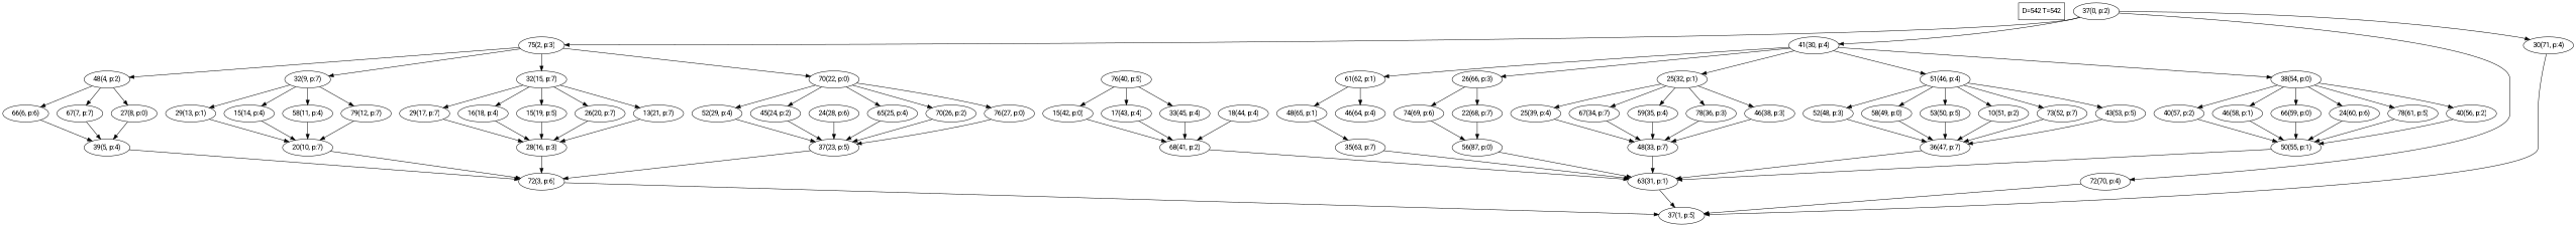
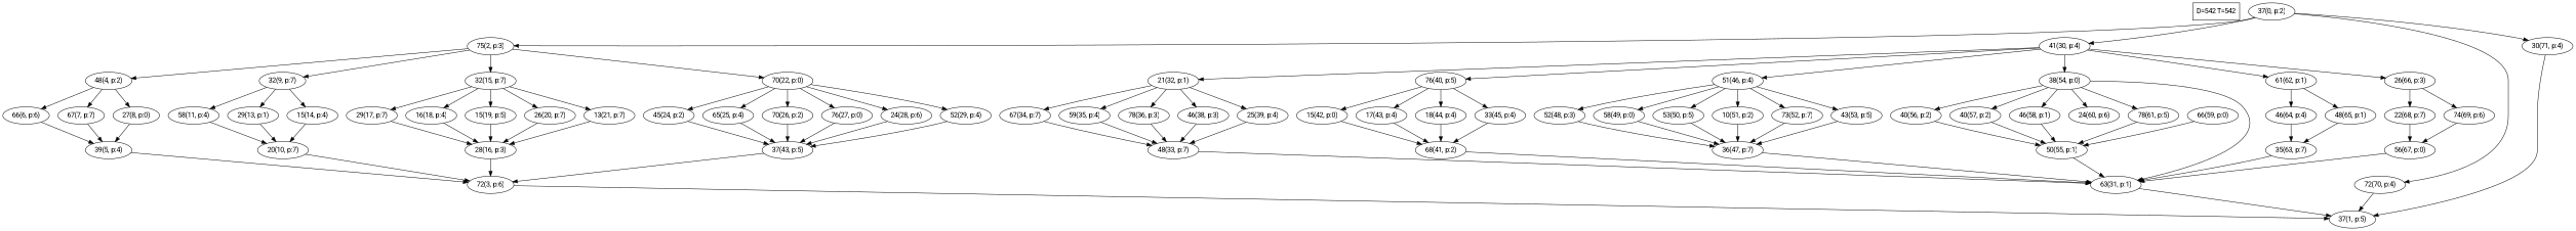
  digraph {
    fontname=Roboto
    node [fontname=Roboto]
    edge [fontname=Roboto]
    n1 [label="D=542 T=542" shape=box]
    n2 [label="37(0, p:2)"]
    n3 [label="75(2, p:3)"]
    n4 [label="41(30, p:4)"]
    n5 [label="72(70, p:4)"]
    n6 [label="30(71, p:4)"]
    n7 [label="48(4, p:2)"]
    n8 [label="32(9, p:7)"]
    n9 [label="32(15, p:7)"]
    n10 [label="70(22, p:0)"]
-   n11 [label="25(32, p:1)"]
+   n11 [label="21(32, p:1)"]
    n12 [label="76(40, p:5)"]
    n13 [label="51(46, p:4)"]
    n14 [label="38(54, p:0)"]
    n15 [label="61(62, p:1)"]
    n16 [label="26(66, p:3)"]
    n17 [label="37(1, p:5)"]
    n18 [label="66(6, p:6)"]
    n19 [label="67(7, p:7)"]
    n20 [label="27(8, p:0)"]
    n21 [label="58(11, p:4)"]
-   n22 [label="79(12, p:7)"]
    n23 [label="29(13, p:1)"]
    n24 [label="15(14, p:4)"]
    n25 [label="29(17, p:7)"]
    n26 [label="16(18, p:4)"]
    n27 [label="15(19, p:5)"]
    n28 [label="26(20, p:7)"]
    n29 [label="13(21, p:7)"]
    n30 [label="45(24, p:2)"]
    n31 [label="65(25, p:4)"]
    n32 [label="70(26, p:2)"]
    n33 [label="76(27, p:0)"]
    n34 [label="24(28, p:6)"]
    n35 [label="52(29, p:4)"]
    n36 [label="72(3, p:6)"]
    n37 [label="39(5, p:4)"]
    n38 [label="20(10, p:7)"]
    n39 [label="28(16, p:3)"]
-   n40 [label="37(23, p:5)"]
+   n40 [label="37(43, p:5)"]
    n41 [label="67(34, p:7)"]
    n42 [label="59(35, p:4)"]
    n43 [label="78(36, p:3)"]
    n44 [label="46(38, p:3)"]
    n45 [label="25(39, p:4)"]
    n46 [label="15(42, p:0)"]
    n47 [label="17(43, p:4)"]
    n48 [label="18(44, p:4)"]
    n49 [label="33(45, p:4)"]
    n50 [label="52(48, p:3)"]
    n51 [label="58(49, p:0)"]
    n52 [label="53(50, p:5)"]
    n53 [label="10(51, p:2)"]
    n54 [label="73(52, p:7)"]
    n55 [label="43(53, p:5)"]
    n56 [label="40(56, p:2)"]
    n57 [label="40(57, p:2)"]
    n58 [label="46(58, p:1)"]
    n59 [label="66(59, p:0)"]
    n60 [label="24(60, p:6)"]
    n61 [label="78(61, p:5)"]
    n62 [label="46(64, p:4)"]
    n63 [label="48(65, p:1)"]
    n64 [label="22(68, p:7)"]
    n65 [label="74(69, p:6)"]
    n66 [label="63(31, p:1)"]
    n67 [label="48(33, p:7)"]
    n68 [label="68(41, p:2)"]
    n69 [label="36(47, p:7)"]
    n70 [label="50(55, p:1)"]
    n71 [label="35(63, p:7)"]
-   n72 [label="56(87, p:0)"]
+   n72 [label="56(67, p:0)"]
    n2 -> n3
    n2 -> n4
    n2 -> n5
    n2 -> n6
    n3 -> n7
    n3 -> n8
    n3 -> n9
    n3 -> n10
    n4 -> n11
+   n4 -> n12
    n4 -> n13
    n4 -> n14
    n4 -> n15
    n4 -> n16
    n5 -> n17
    n6 -> n17
    n7 -> n18
    n7 -> n19
    n7 -> n20
    n8 -> n21
-   n8 -> n22
    n8 -> n23
    n8 -> n24
    n9 -> n25
    n9 -> n26
    n9 -> n27
    n9 -> n28
    n9 -> n29
    n10 -> n30
    n10 -> n31
    n10 -> n32
    n10 -> n33
+   n10 -> n34
    n10 -> n35
    n11 -> n41
    n11 -> n42
    n11 -> n43
    n11 -> n44
    n11 -> n45
    n12 -> n46
    n12 -> n47
+   n12 -> n48
    n12 -> n49
    n13 -> n50
    n13 -> n51
    n13 -> n52
    n13 -> n53
    n13 -> n54
    n13 -> n55
    n14 -> n56
    n14 -> n57
    n14 -> n58
-   n14 -> n59
+   n14 -> n66
    n14 -> n60
    n14 -> n61
    n15 -> n62
    n15 -> n63
    n16 -> n64
    n16 -> n65
    n18 -> n37
    n19 -> n37
    n20 -> n37
    n21 -> n38
-   n22 -> n38
    n23 -> n38
    n24 -> n38
    n25 -> n39
    n26 -> n39
    n27 -> n39
    n28 -> n39
    n29 -> n39
    n30 -> n40
    n31 -> n40
    n32 -> n40
    n33 -> n40
    n34 -> n40
    n35 -> n40
    n36 -> n17
    n37 -> n36
    n38 -> n36
    n39 -> n36
    n40 -> n36
    n41 -> n67
    n42 -> n67
    n43 -> n67
    n44 -> n67
    n45 -> n67
    n46 -> n68
    n47 -> n68
    n48 -> n68
    n49 -> n68
    n50 -> n69
    n51 -> n69
    n52 -> n69
    n53 -> n69
    n54 -> n69
    n55 -> n69
    n56 -> n70
    n57 -> n70
    n58 -> n70
    n59 -> n70
-   n60 -> n70
    n61 -> n70
+   n62 -> n71
    n63 -> n71
    n64 -> n72
    n65 -> n72
    n66 -> n17
    n67 -> n66
    n68 -> n66
    n69 -> n66
    n70 -> n66
    n71 -> n66
    n72 -> n66
  }
